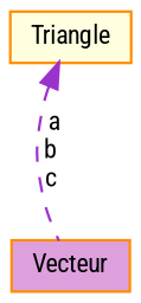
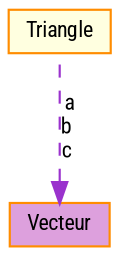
  digraph {
    fontname="Roboto Condensed"
    node [color=darkorange fontname="Roboto Condensed" fontsize=10 shape=record style=filled]
    n1 [fillcolor=lightyellow fontcolor=black height=0.2 label=Triangle width=0.4]
    n2 [fillcolor=plum height=0.2 label=Vecteur width=0.4]
-   n1 -> n2 [color=darkorchid3 dir=back fontname="Roboto Condensed" fontsize=10 label=" a\nb\nc" labelfontname=Helvetica labelfontsize=10 style=dashed]
+   n2 -> n1 [color=darkorchid3 dir=back fontname="Roboto Condensed" fontsize=10 label=" a\nb\nc" labelfontname=Helvetica labelfontsize=10 style=dashed]
  }
